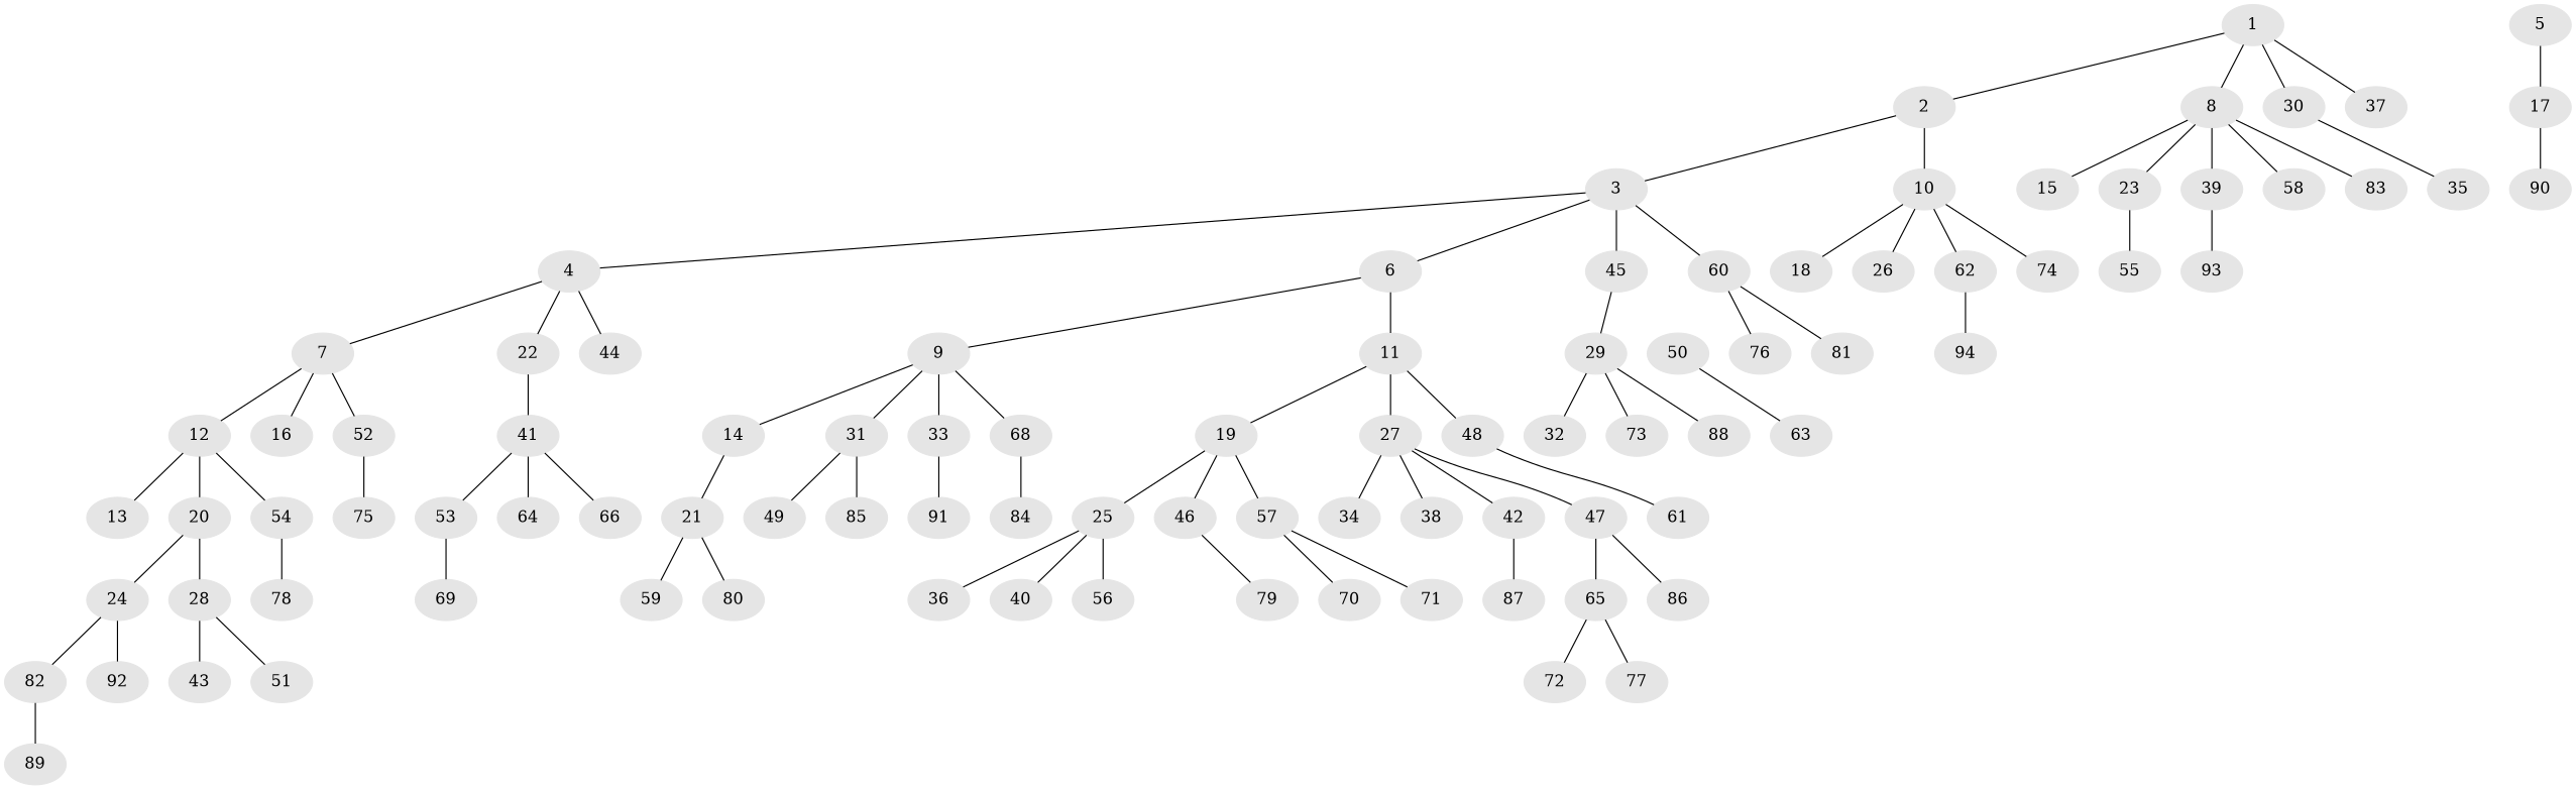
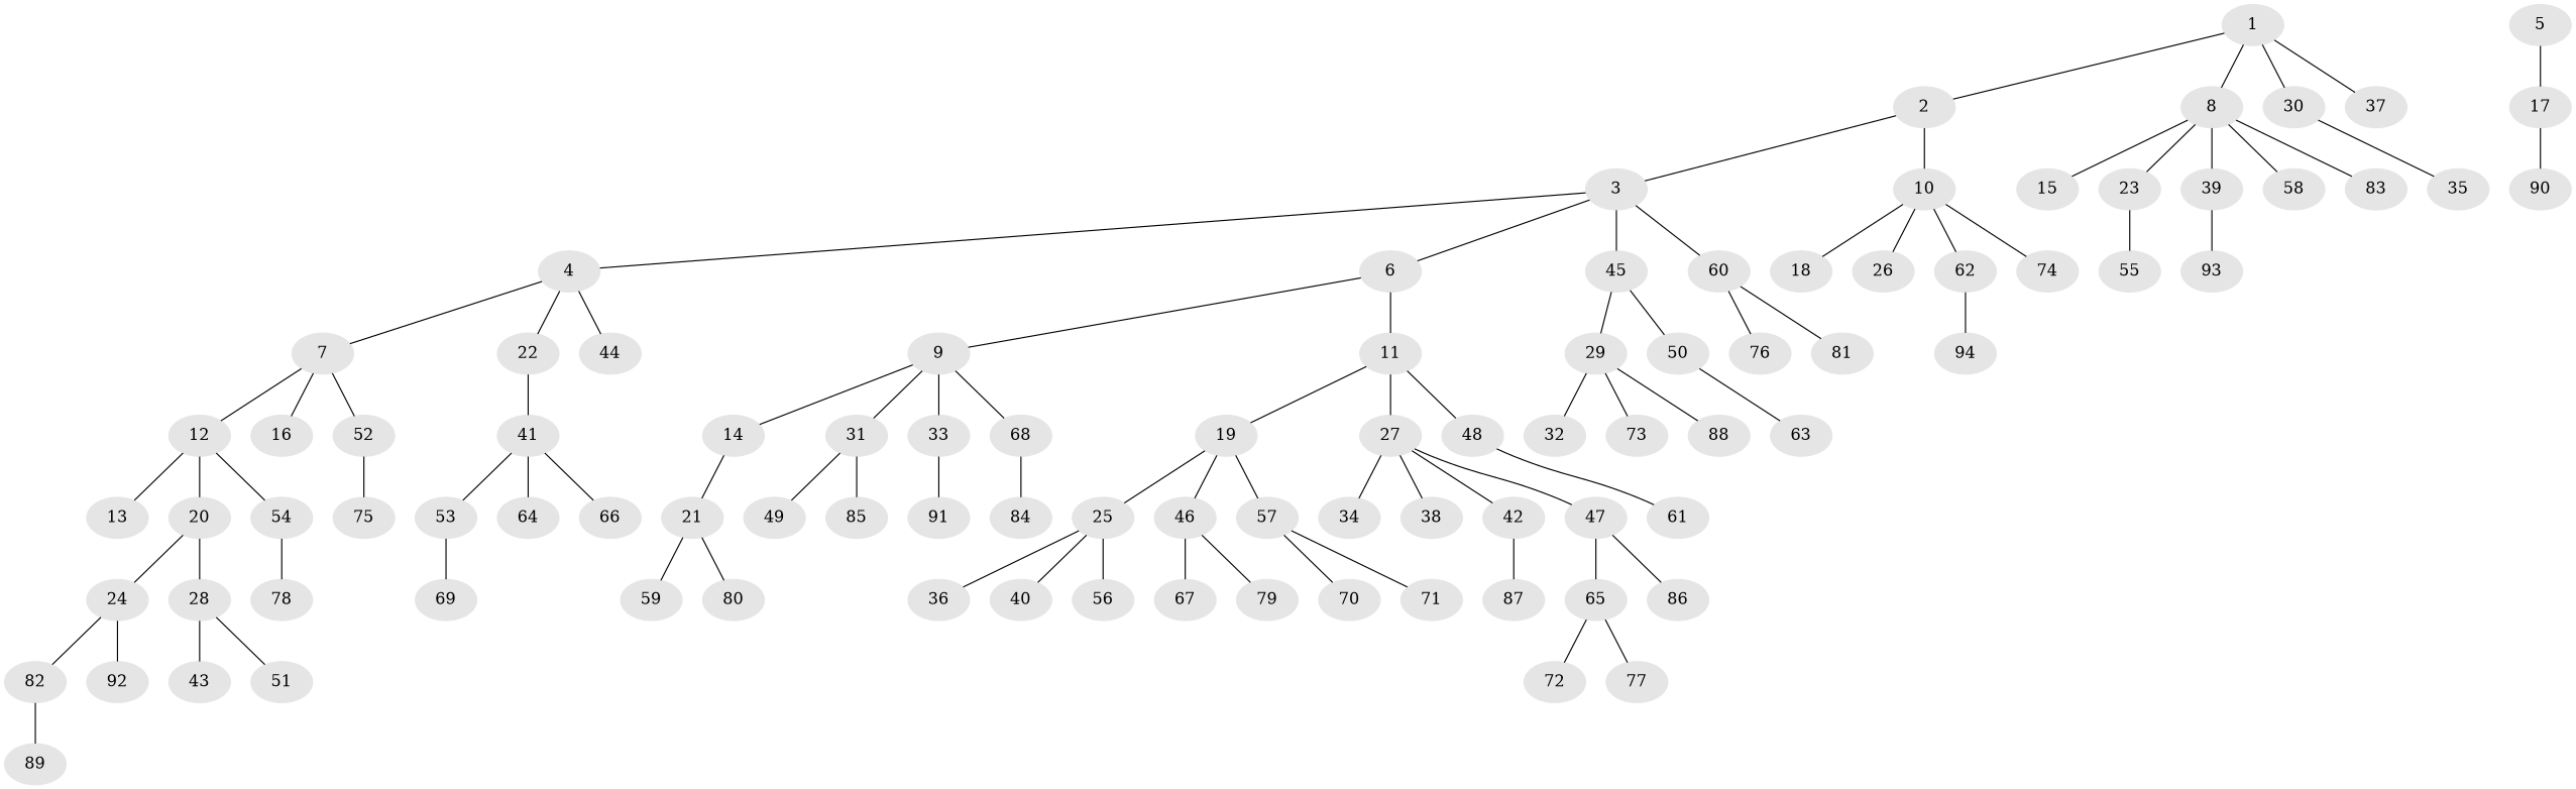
  graph {
    node [color=gray90 style=filled]
    1
    2
    8
    30
    37
    3
    10
    15
    23
    39
    58
    83
    35
    4
    6
    45
    60
    18
    26
    62
    74
    7
    22
    44
    5
    17
    9
    11
    29
    50
    76
    81
    12
    16
    52
    41
    90
    14
    31
    33
    68
    19
    27
    48
    13
    20
    54
    75
    55
    93
    21
    49
    85
    91
    84
    94
    25
    46
    57
    34
    38
    42
    47
    32
    73
    88
    61
    24
    28
    78
    59
    80
    36
    40
    56
+   67
    79
    70
    71
    82
    92
    43
    51
    53
    64
    66
    89
    87
    65
    86
    69
    63
    72
    77
    1 -- 2
    1 -- 8
    1 -- 30
    1 -- 37
    2 -- 3
    2 -- 10
    8 -- 15
    8 -- 23
    8 -- 39
    8 -- 58
    8 -- 83
    30 -- 35
    3 -- 4
    3 -- 6
    3 -- 45
    3 -- 60
    10 -- 18
    10 -- 26
    10 -- 62
    10 -- 74
    23 -- 55
    39 -- 93
    4 -- 7
    4 -- 22
    4 -- 44
    6 -- 9
    6 -- 11
    45 -- 29
+   45 -- 50
    60 -- 76
    60 -- 81
    62 -- 94
    7 -- 12
    7 -- 16
    7 -- 52
    22 -- 41
    5 -- 17
    17 -- 90
    9 -- 14
    9 -- 31
    9 -- 33
    9 -- 68
    11 -- 19
    11 -- 27
    11 -- 48
    29 -- 32
    29 -- 73
    29 -- 88
    50 -- 63
    12 -- 13
    12 -- 20
    12 -- 54
    52 -- 75
    41 -- 53
    41 -- 64
    41 -- 66
    14 -- 21
    31 -- 49
    31 -- 85
    33 -- 91
    68 -- 84
    19 -- 25
    19 -- 46
    19 -- 57
    27 -- 34
    27 -- 38
    27 -- 42
    27 -- 47
    48 -- 61
    20 -- 24
    20 -- 28
    54 -- 78
    21 -- 59
    21 -- 80
    25 -- 36
    25 -- 40
    25 -- 56
+   46 -- 67
    46 -- 79
    57 -- 70
    57 -- 71
    42 -- 87
    47 -- 65
    47 -- 86
    24 -- 82
    24 -- 92
    28 -- 43
    28 -- 51
    82 -- 89
    53 -- 69
    65 -- 72
    65 -- 77
  }
